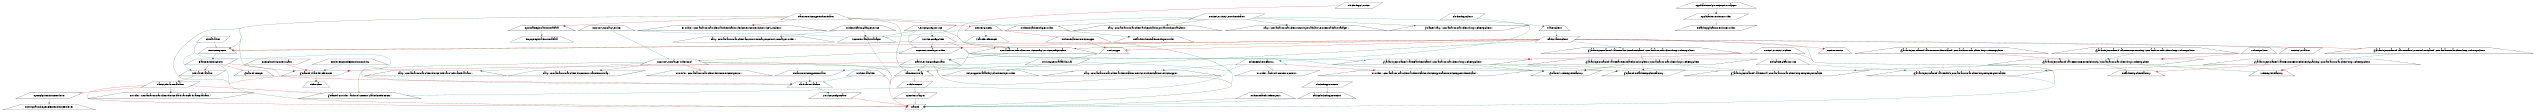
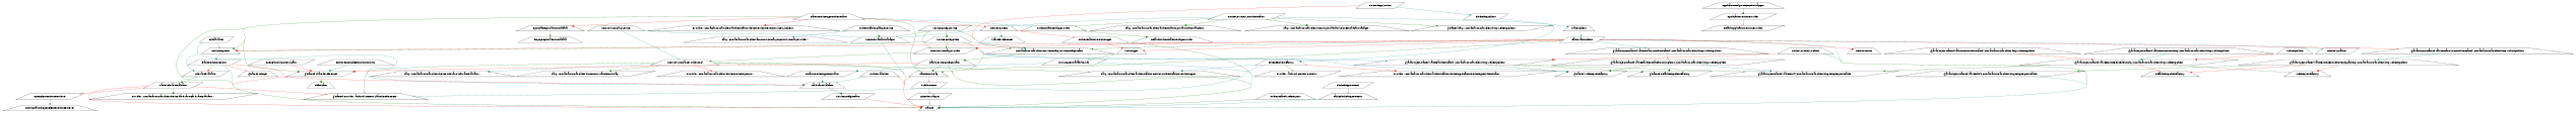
  digraph {
    concentrate=true
    node [shape=trapezium]
    edge [arrowhead=box color=darkgreen]
    n1 [label="@Named SharedPreferences" shape=parallelogram]
    n2 [label=Named shape=parallelogram]
    Obfuscator
    n4 [label="@javax.inject.Named(value=authenticated)/com.amazon.mas.client.http.WebHttpClient" shape=parallelogram]
    n5 [label="@Named DefaultHttpClientFactory" shape=parallelogram]
    n6 [label="@Named WebRequestFactory" shape=parallelogram]
    n7 [label="@javax.inject.Named(value=null)/com.amazon.mas.client.http.HttpRequestCache" shape=parallelogram]
    n8 [label="@javax.inject.Named(value=authenticatedNonSingleton)/com.amazon.mas.client.http.WebHttpClient" shape=parallelogram]
    n9 [label="@javax.inject.Named(value=disk)/com.amazon.mas.client.http.HttpRequestCache" shape=parallelogram]
    n10 [label="@javax.inject.Named(value=masDSAuthenticated)/com.amazon.mas.client.http.WebHttpClient"]
    n11 [label="@javax.inject.Named(value=masDSNonAuthenticated)/com.amazon.mas.client.http.WebHttpClient"]
    n12 [label="@javax.inject.Named(value=notToBeUsedDirectlyCaching)/com.amazon.mas.client.http.WebHttpClient"]
    DefaultHttpClientFactory
    WebRequestFactory
    n15 [label="@javax.inject.Named(value=nonAuthenticated)/com.amazon.mas.client.http.WebHttpClient"]
    n16 [label="@javax.inject.Named(value=notToBeUsedDirectly)/com.amazon.mas.client.http.WebHttpClient" shape=parallelogram]
    n17 [label="@javax.inject.Named(value=nonconsuming)/com.amazon.mas.client.http.WebHttpClient"]
    AccountSummaryProvider [shape=parallelogram]
    AccountSummaryProviderImpl
    n20 [label="@Named Provider<android.content.SharedPreferences>"]
    n21 [label="Provider<com.amazon.mas.client.device.DeviceInspector>"]
    n22 [label="Lazy<com.amazon.mas.client.authentication.metrics.AuthenticationMetricsLogger>"]
    n23 [label="Lazy<com.amazon.mas.client.device.software.SoftwareEvaluator>"]
    n24 [label="Lazy<com.amazon.mas.client.dscommon.MasDsBootstrap>" shape=parallelogram]
    AccountSummaryService
    SecureBroadcastManager
    AmazonDeviceTypeAnnotator [shape=parallelogram]
    HardwareEvaluator
    n29 [label=ServiceConfigLocator shape=parallelogram]
    n30 [label="ApplicationHelper$InjectionWrapper"]
    ApplicationVersionProvider [shape=parallelogram]
    DefaultApplicationVersionProvider [shape=parallelogram]
    AuthPortalClient
    AuthenticatedWebRequest
    AuthenticationChangeService
    n36 [label="Lazy<com.amazon.mas.client.account.summary.AccountSummaryProvider>"]
    AuthenticationMetricsLogger
    MASLogger
    MASLoggerAvailabilitySdk [shape=parallelogram]
-   n40 [label="MASLoggerAvailabilitySdk$IdentityProvider"]
    AuthenticationPolicyProvider
    DefaultAuthenticationPolicyProvider
    BasicBlockedAppDetector
    n44 [label=InjectionWrapper shape=parallelogram]
    n45 [label="@Named Integer"]
    BasicDeviceInspector [shape=parallelogram]
    SoftwareEvaluator [shape=parallelogram]
    BasicSoftwareEvaluator [shape=parallelogram]
    n49 [label="Provider<com.amazon.mas.client.device.hardware.HardwareEvaluator>" shape=parallelogram]
    OpenGlExtensionsRetriever [shape=parallelogram]
    BasicMasDsClient [shape=parallelogram]
    MasDsBootstrap
    DeviceInspector
    ActiveMetrics
    MetricsSerializer [shape=parallelogram]
    n56 [label="com.amazon.mas.client.serviceconfig.ServiceConfigLocator"]
    BuildDetector [shape=parallelogram]
    BasicServiceConfigLocator
    ActivityLaunchOpenGlExtensionsRetriever
    BlockedAppClient [shape=parallelogram]
    MasDsClient
    BlockedAppDetector [shape=parallelogram]
    BlockedAppService [shape=parallelogram]
    DeviceServiceSSOAuthenticator [shape=parallelogram]
    InferredCorPfm
    n66 [label="@Named Lazy<com.amazon.mas.client.http.WebHttpClient>" shape=parallelogram]
    n67 [label="Lazy<com.amazon.mas.client.authentication.portal.AuthPortalClient>"]
    n68 [label="Lazy<com.amazon.mas.client.security.broadcast.SecureBroadcastManager>"]
    n69 [label="TokenFetcher$Factory"]
    SharedPreferences
    n71 [label="Provider<android.content.Context>" shape=parallelogram]
    n72 [label="Provider<com.amazon.mas.client.authentication.deviceType.ParentDeviceTypeAuthenticator>" shape=parallelogram]
    DeviceServiceSSOClient
-   DiskCacheCleanService
    GlobalValues [shape=parallelogram]
    OpenGlActivityInterrogator [shape=parallelogram]
    OptionalRegistrationMetadata
    EmptyRegistrationMetadata
    ParentDeviceTypeAuthenticator
    n80 [label="Provider<com.amazon.mas.client.authentication.deviceservice.DeviceServiceSSOClient>"]
    RetrieveOpenGlExtensionsActivity
    ServiceConfigClient
    ServiceConfigService [shape=parallelogram]
    WebHttpClient
    n1 -> n2 [arrowhead=onormal color=red]
    n1 -> Obfuscator
    n4 -> n5
    n4 -> n6 [arrowhead=normal]
    n4 -> n7 [arrowhead=onormal]
    n8 -> n5
    n8 -> n6
    n8 -> n7 [color=teal]
    n9 -> n2 [arrowhead=normal color=teal]
    n10 -> n8 [arrowhead=onormal color=red]
    n11 -> n12 [arrowhead=normal color=teal]
    n12 -> n9 [arrowhead=normal]
    n12 -> DefaultHttpClientFactory [arrowhead=normal color=red]
    n12 -> WebRequestFactory [color=red]
    n15 -> n16 [arrowhead=normal color=red]
    n16 -> n7 [arrowhead=normal]
    n16 -> DefaultHttpClientFactory [arrowhead=onormal color=red]
    n16 -> WebRequestFactory [arrowhead=onormal]
    n17 -> n16 [color=teal]
    AccountSummaryProvider -> AccountSummaryProviderImpl [arrowhead=normal]
    AccountSummaryProviderImpl -> n2 [arrowhead=normal]
    AccountSummaryProviderImpl -> n20 [arrowhead=onormal]
    AccountSummaryProviderImpl -> n21 [arrowhead=normal color=red]
    AccountSummaryProviderImpl -> n22 [arrowhead=onormal]
    AccountSummaryProviderImpl -> n23 [color=teal]
    AccountSummaryProviderImpl -> n24
    AccountSummaryService -> AccountSummaryProviderImpl [arrowhead=onormal color=teal]
    AccountSummaryService -> SecureBroadcastManager [arrowhead=onormal color=teal]
    SecureBroadcastManager -> n2 [arrowhead=onormal color=teal]
    AmazonDeviceTypeAnnotator -> HardwareEvaluator [color=teal]
    HardwareEvaluator -> n29
    n29 -> n2 [color=red]
    n30 -> ApplicationVersionProvider
    ApplicationVersionProvider -> DefaultApplicationVersionProvider [arrowhead=onormal color=red]
    AuthPortalClient -> n2 [arrowhead=onormal color=red]
    AuthPortalClient -> HardwareEvaluator [arrowhead=onormal color=teal]
    AuthenticatedWebRequest -> n2 [arrowhead=normal]
    AuthenticationChangeService -> SecureBroadcastManager
    AuthenticationChangeService -> n36 [arrowhead=normal color=teal]
    AuthenticationMetricsLogger -> n2 [arrowhead=normal]
    AuthenticationMetricsLogger -> MASLogger [arrowhead=normal color=red]
    MASLogger -> MASLoggerAvailabilitySdk [arrowhead=onormal]
    MASLoggerAvailabilitySdk -> n2 [arrowhead=onormal color=teal]
    MASLoggerAvailabilitySdk -> AmazonDeviceTypeAnnotator [color=teal]
-   MASLoggerAvailabilitySdk -> n40 [arrowhead=normal color=teal]
    AuthenticationPolicyProvider -> DefaultAuthenticationPolicyProvider
    BasicBlockedAppDetector -> n2 [arrowhead=onormal color=teal]
    n44 -> n2 [arrowhead=onormal]
    BasicDeviceInspector -> n2 [color=teal]
    BasicDeviceInspector -> HardwareEvaluator [arrowhead=normal color=red]
    BasicDeviceInspector -> n45 [arrowhead=onormal color=red]
    BasicDeviceInspector -> SoftwareEvaluator [arrowhead=normal color=red]
    SoftwareEvaluator -> BasicSoftwareEvaluator
    BasicSoftwareEvaluator -> n2 [color=red]
    BasicSoftwareEvaluator -> n20 [arrowhead=onormal color=red]
    BasicSoftwareEvaluator -> n49
    BasicSoftwareEvaluator -> OpenGlExtensionsRetriever [arrowhead=onormal color=red]
    OpenGlExtensionsRetriever -> ActivityLaunchOpenGlExtensionsRetriever [arrowhead=normal]
    BasicMasDsClient -> n2 [color=teal]
    BasicMasDsClient -> n10 [arrowhead=normal color=teal]
    BasicMasDsClient -> n11 [arrowhead=onormal color=red]
    BasicMasDsClient -> AccountSummaryProvider [color=red]
    BasicMasDsClient -> MASLogger [arrowhead=normal color=red]
    BasicMasDsClient -> MasDsBootstrap [arrowhead=normal]
    BasicMasDsClient -> DeviceInspector [color=red]
    BasicMasDsClient -> ActiveMetrics [color=red]
    BasicMasDsClient -> MetricsSerializer [arrowhead=onormal color=teal]
    BasicMasDsClient -> n56 [arrowhead=normal]
    MasDsBootstrap -> n2 [arrowhead=onormal color=red]
    MasDsBootstrap -> BuildDetector [arrowhead=onormal color=red]
    DeviceInspector -> BasicDeviceInspector [color=teal]
    n56 -> BasicServiceConfigLocator
    BuildDetector -> n44 [arrowhead=onormal]
    BasicServiceConfigLocator -> n1 [color=red]
    BasicServiceConfigLocator -> n2
    BasicServiceConfigLocator -> MasDsBootstrap
    BlockedAppClient -> MasDsClient [color=teal]
    MasDsClient -> BasicMasDsClient [arrowhead=normal color=teal]
    BlockedAppDetector -> BasicBlockedAppDetector [arrowhead=onormal]
    BlockedAppService -> n56 [arrowhead=onormal color=red]
+   BlockedAppService -> BlockedAppClient [arrowhead=normal color=teal]
    DeviceServiceSSOAuthenticator -> AuthenticationPolicyProvider [arrowhead=onormal]
    DeviceServiceSSOAuthenticator -> InferredCorPfm [arrowhead=onormal color=teal]
    DeviceServiceSSOAuthenticator -> n66 [arrowhead=normal]
    DeviceServiceSSOAuthenticator -> n67
    DeviceServiceSSOAuthenticator -> n68
    DeviceServiceSSOAuthenticator -> n69 [color=teal]
    InferredCorPfm -> SecureBroadcastManager [arrowhead=onormal color=teal]
    InferredCorPfm -> AuthenticationMetricsLogger [arrowhead=onormal color=red]
    InferredCorPfm -> SharedPreferences [color=teal]
    n69 -> n20 [arrowhead=onormal color=teal]
    n69 -> n22 [color=teal]
    n69 -> n71 [arrowhead=onormal]
    n69 -> n72 [color=red]
    DeviceServiceSSOClient -> n2
    DeviceServiceSSOClient -> n4 [color=red]
-   DiskCacheCleanService -> n9 [color=teal]
    GlobalValues -> HardwareEvaluator [color=teal]
    GlobalValues -> SoftwareEvaluator [arrowhead=normal color=teal]
    GlobalValues -> DeviceInspector [arrowhead=onormal]
    OpenGlActivityInterrogator -> n1 [color=red]
    OptionalRegistrationMetadata -> EmptyRegistrationMetadata [arrowhead=normal]
    ParentDeviceTypeAuthenticator -> n1
    ParentDeviceTypeAuthenticator -> n2 [arrowhead=onormal]
    ParentDeviceTypeAuthenticator -> AuthenticationPolicyProvider [arrowhead=onormal color=teal]
    ParentDeviceTypeAuthenticator -> MasDsBootstrap [arrowhead=onormal]
    ParentDeviceTypeAuthenticator -> DeviceInspector
    ParentDeviceTypeAuthenticator -> InferredCorPfm [arrowhead=normal color=red]
    ParentDeviceTypeAuthenticator -> OptionalRegistrationMetadata [color=red]
    ParentDeviceTypeAuthenticator -> n80 [color=red]
    RetrieveOpenGlExtensionsActivity -> n1 [color=teal]
    ServiceConfigClient -> n2 [arrowhead=normal]
    ServiceConfigClient -> n4 [arrowhead=normal color=teal]
    ServiceConfigClient -> n6 [color=teal]
    ServiceConfigClient -> AccountSummaryProvider [arrowhead=normal]
    ServiceConfigClient -> DeviceInspector [arrowhead=onormal]
    ServiceConfigClient -> n56 [color=teal]
    ServiceConfigService -> AccountSummaryProvider [arrowhead=onormal]
    ServiceConfigService -> SecureBroadcastManager [arrowhead=onormal]
    ServiceConfigService -> n56 [arrowhead=normal]
    ServiceConfigService -> ServiceConfigClient
    WebHttpClient -> n16 [color=red]
  }
